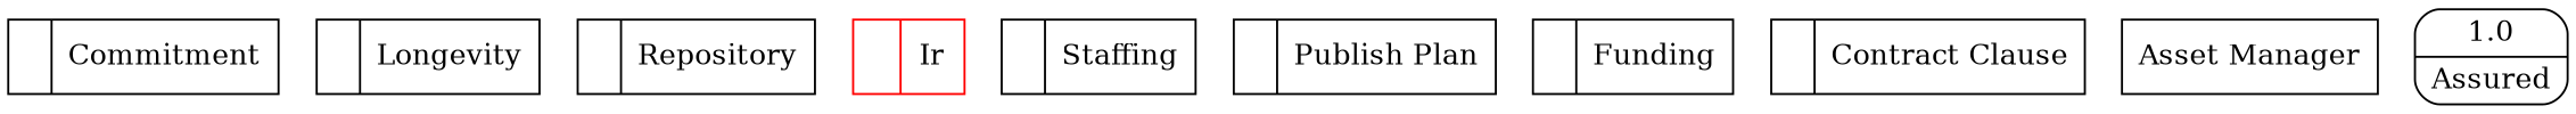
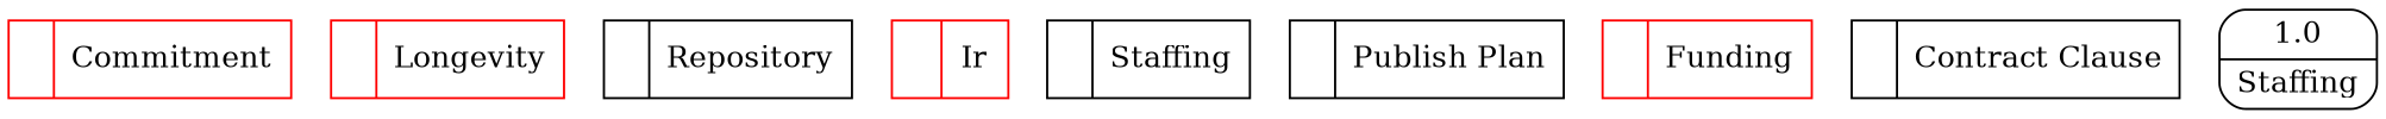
  digraph {
    node [shape=record]
-   n1 [label="<f0>  |<f1> Commitment "]
-   n2 [label="<f0>  |<f1> Longevity "]
+   n1 [label="<f0>  |<f1> Commitment " color=red]
+   n2 [label="<f0>  |<f1> Longevity " color=red]
    n3 [label="<f0>  |<f1> Repository "]
    n4 [color=red label="<f0>  |<f1> Ir "]
    n5 [label="<f0>  |<f1> Staffing "]
    n6 [label="<f0>  |<f1> Publish Plan "]
-   n7 [color=black label="<f0>  |<f1> Funding "]
+   n7 [color=red label="<f0>  |<f1> Funding "]
    n8 [label="<f0>  |<f1> Contract Clause "]
-   n9 [label="Asset Manager" shape=box]
-   n10 [label="{<f0> 1.0|<f1> Assured }" shape=Mrecord]
+   n10 [label="{<f0> 1.0|<f1> Staffing }" shape=Mrecord]
  }
